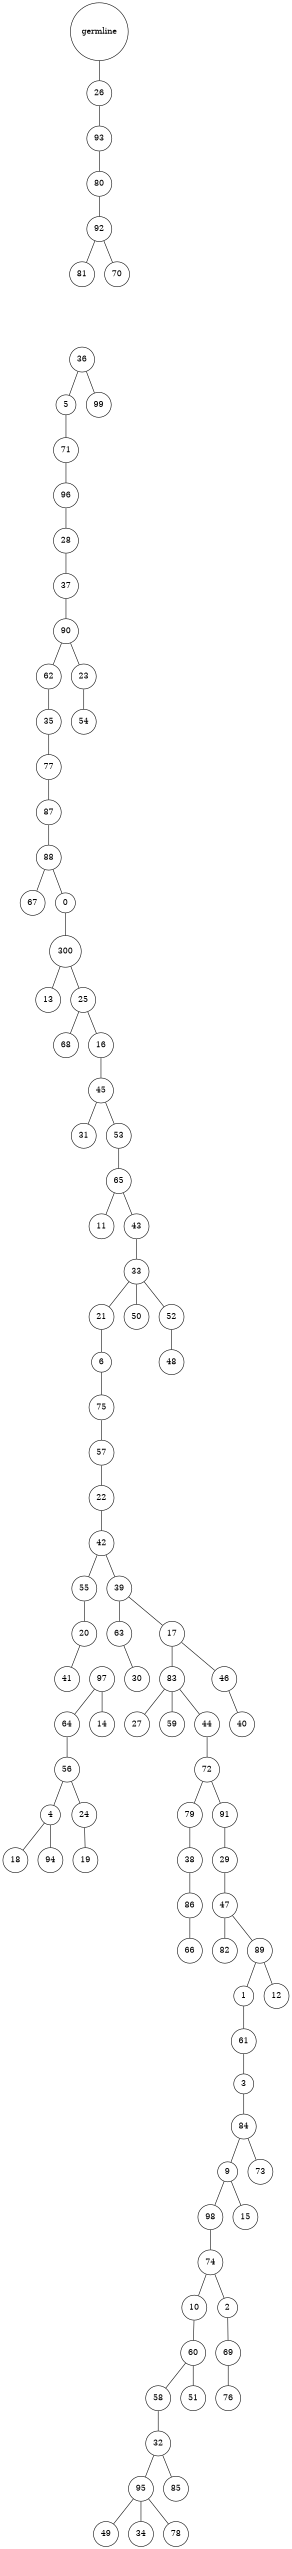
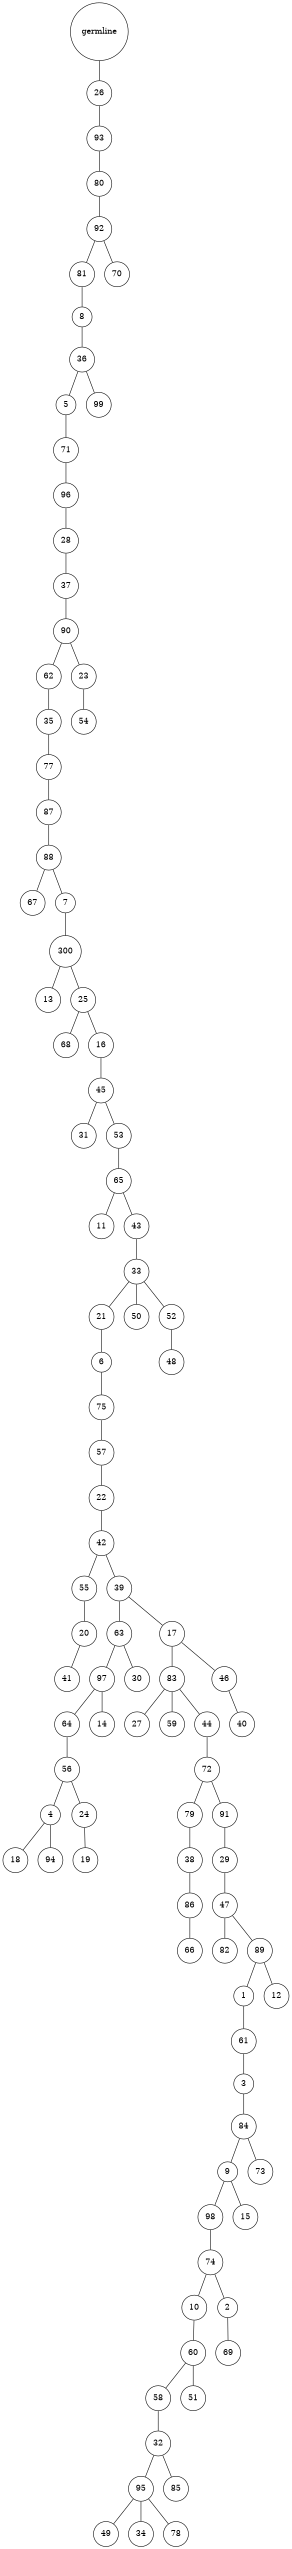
  graph {
    rankdir=UD
    splines=line
    node [shape=circle]
    n1 [label=germline]
    n2 [label=26]
    n3 [label=93]
    n4 [label=80]
    n5 [label=92]
    n6 [label=81]
    n7 [label=70]
+   n8 [label=8]
    n9 [label=36]
    n10 [label=5]
    n11 [label=99]
    n12 [label=71]
    n13 [label=96]
    n14 [label=28]
    n15 [label=37]
    n16 [label=90]
    n17 [label=62]
    n18 [label=23]
    n19 [label=35]
    n20 [label=54]
    n21 [label=77]
    n22 [label=87]
    n23 [label=88]
    n24 [label=67]
-   n25 [label=0]
+   n25 [label=7]
    n26 [label=300]
    n27 [label=13]
    n28 [label=25]
    n29 [label=68]
    n30 [label=16]
    n31 [label=45]
    n32 [label=31]
    n33 [label=53]
    n34 [label=65]
    n35 [label=11]
    n36 [label=43]
    n37 [label=33]
    n38 [label=21]
    n39 [label=50]
    n40 [label=52]
    n41 [label=6]
    n42 [label=48]
    n43 [label=75]
    n44 [label=57]
    n45 [label=22]
    n46 [label=42]
    n47 [label=55]
    n48 [label=39]
    n49 [label=20]
    n50 [label=63]
    n51 [label=17]
    n52 [label=97]
    n53 [label=30]
    n54 [label=41]
    n55 [label=83]
    n56 [label=46]
    n57 [label=64]
    n58 [label=14]
    n59 [label=56]
    n60 [label=4]
    n61 [label=24]
    n62 [label=18]
    n63 [label=94]
    n64 [label=19]
    n65 [label=27]
    n66 [label=59]
    n67 [label=44]
    n68 [label=40]
    n69 [label=72]
    n70 [label=79]
    n71 [label=91]
    n72 [label=38]
    n73 [label=29]
    n74 [label=86]
    n75 [label=66]
    n76 [label=47]
    n77 [label=82]
    n78 [label=89]
    n79 [label=1]
    n80 [label=12]
    n81 [label=61]
    n82 [label=3]
    n83 [label=84]
    n84 [label=9]
    n85 [label=73]
    n86 [label=98]
    n87 [label=15]
    n88 [label=74]
    n89 [label=10]
    n90 [label=2]
    n91 [label=60]
    n92 [label=69]
    n93 [label=58]
    n94 [label=51]
    n95 [label=32]
    n96 [label=95]
    n97 [label=85]
    n98 [label=49]
    n99 [label=34]
    n100 [label=78]
-   n101 [label=76]
    n1 -- n2
    n2 -- n3
    n3 -- n4
    n4 -- n5
    n5 -- n6
    n5 -- n7
+   n6 -- n8
+   n8 -- n9
    n9 -- n10
    n9 -- n11
    n10 -- n12
    n12 -- n13
    n13 -- n14
    n14 -- n15
    n15 -- n16
    n16 -- n17
    n16 -- n18
    n17 -- n19
    n18 -- n20
    n19 -- n21
    n21 -- n22
    n22 -- n23
    n23 -- n24
    n23 -- n25
    n25 -- n26
    n26 -- n27
    n26 -- n28
    n28 -- n29
    n28 -- n30
    n30 -- n31
    n31 -- n32
    n31 -- n33
    n33 -- n34
    n34 -- n35
    n34 -- n36
    n36 -- n37
    n37 -- n38
    n37 -- n39
    n37 -- n40
    n38 -- n41
    n40 -- n42
    n41 -- n43
    n43 -- n44
    n44 -- n45
    n45 -- n46
    n46 -- n47
    n46 -- n48
    n47 -- n49
    n48 -- n50
    n48 -- n51
    n49 -- n54
+   n50 -- n52
    n50 -- n53
    n51 -- n55
    n51 -- n56
    n52 -- n57
    n52 -- n58
    n55 -- n65
    n55 -- n66
    n55 -- n67
    n56 -- n68
    n57 -- n59
    n59 -- n60
    n59 -- n61
    n60 -- n62
    n60 -- n63
    n61 -- n64
    n67 -- n69
    n69 -- n70
    n69 -- n71
    n70 -- n72
    n71 -- n73
    n72 -- n74
    n73 -- n76
    n74 -- n75
    n76 -- n77
    n76 -- n78
    n78 -- n79
    n78 -- n80
    n79 -- n81
    n81 -- n82
    n82 -- n83
    n83 -- n84
    n83 -- n85
    n84 -- n86
    n84 -- n87
    n86 -- n88
    n88 -- n89
    n88 -- n90
    n89 -- n91
    n90 -- n92
    n91 -- n93
    n91 -- n94
-   n92 -- n101
    n93 -- n95
    n95 -- n96
    n95 -- n97
    n96 -- n98
    n96 -- n99
    n96 -- n100
  }
